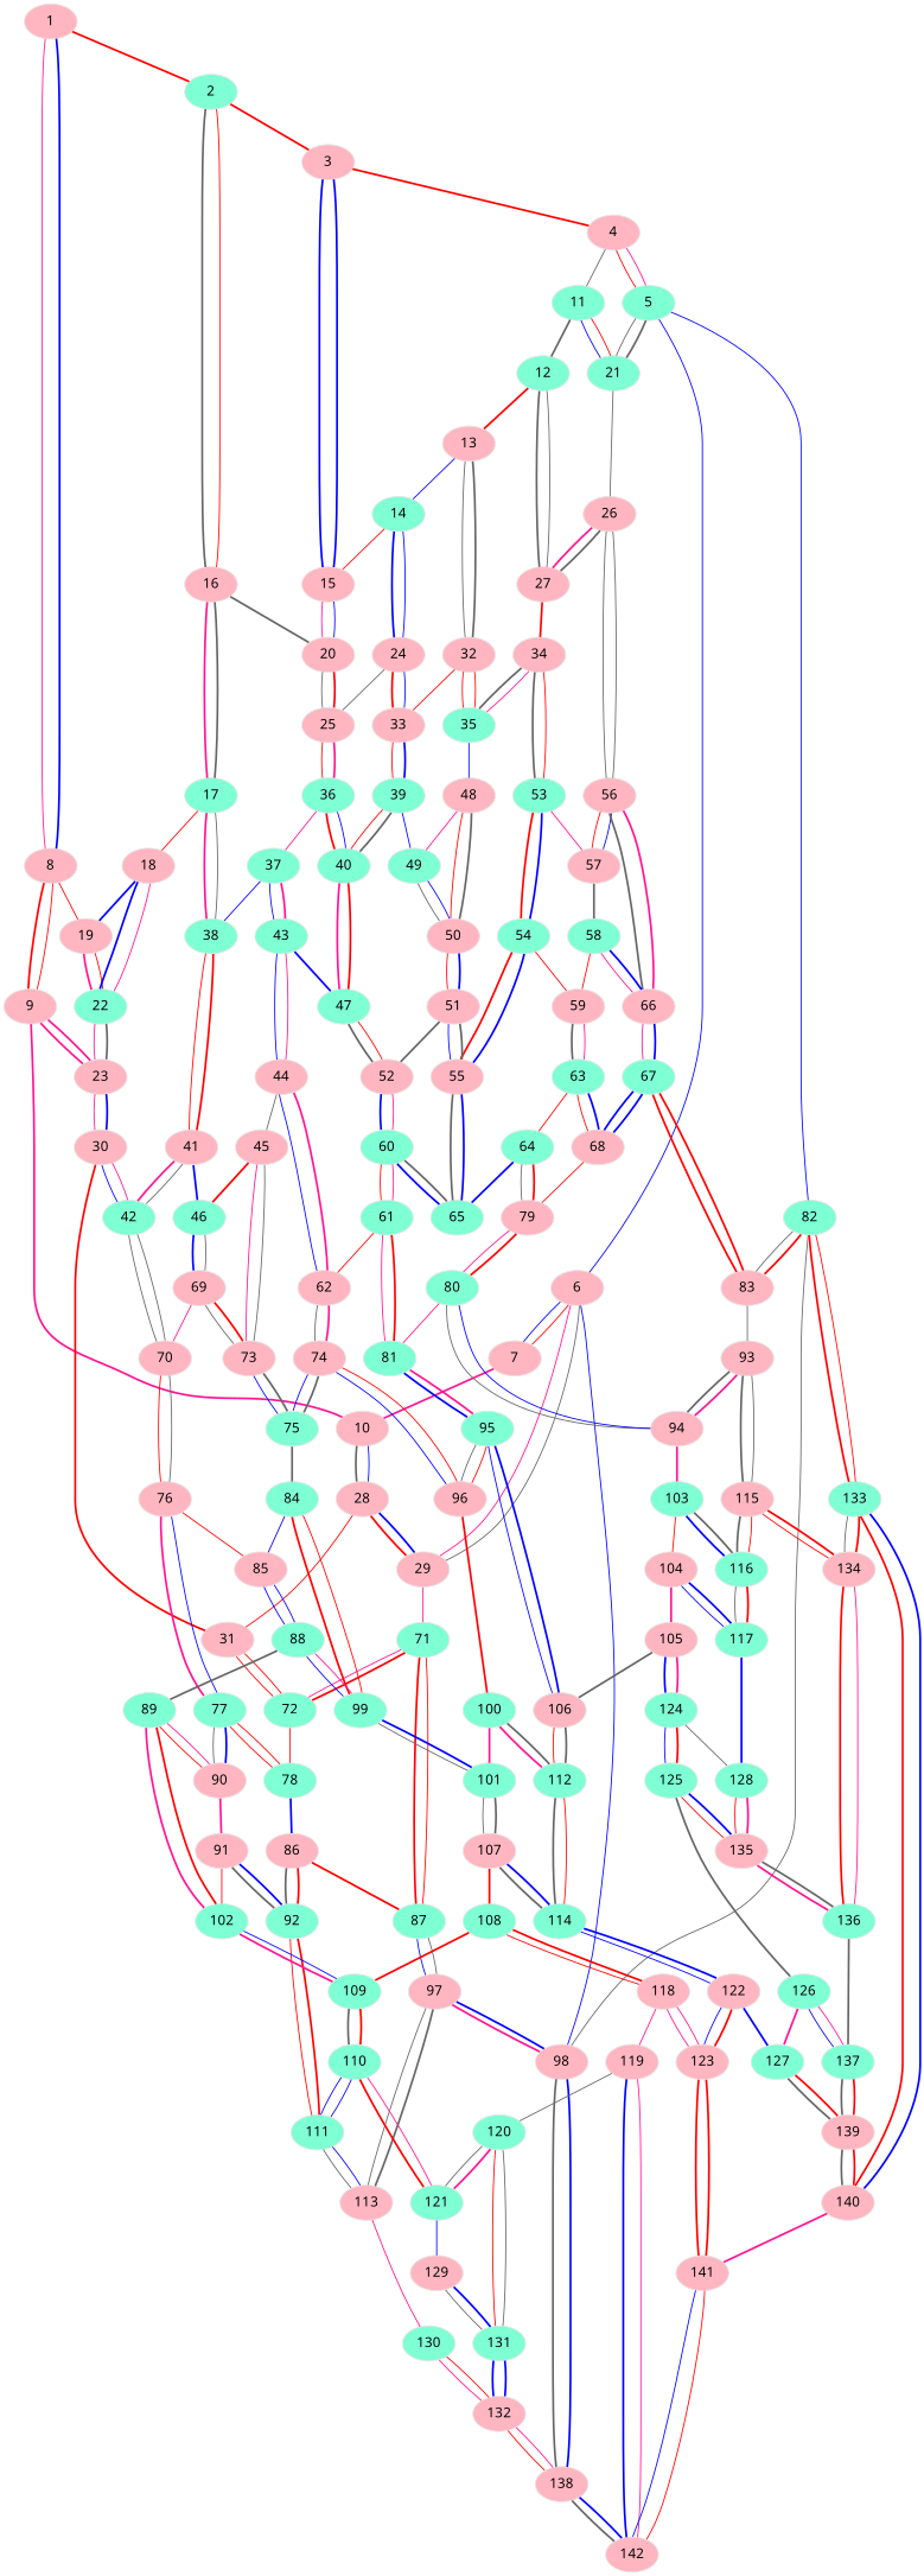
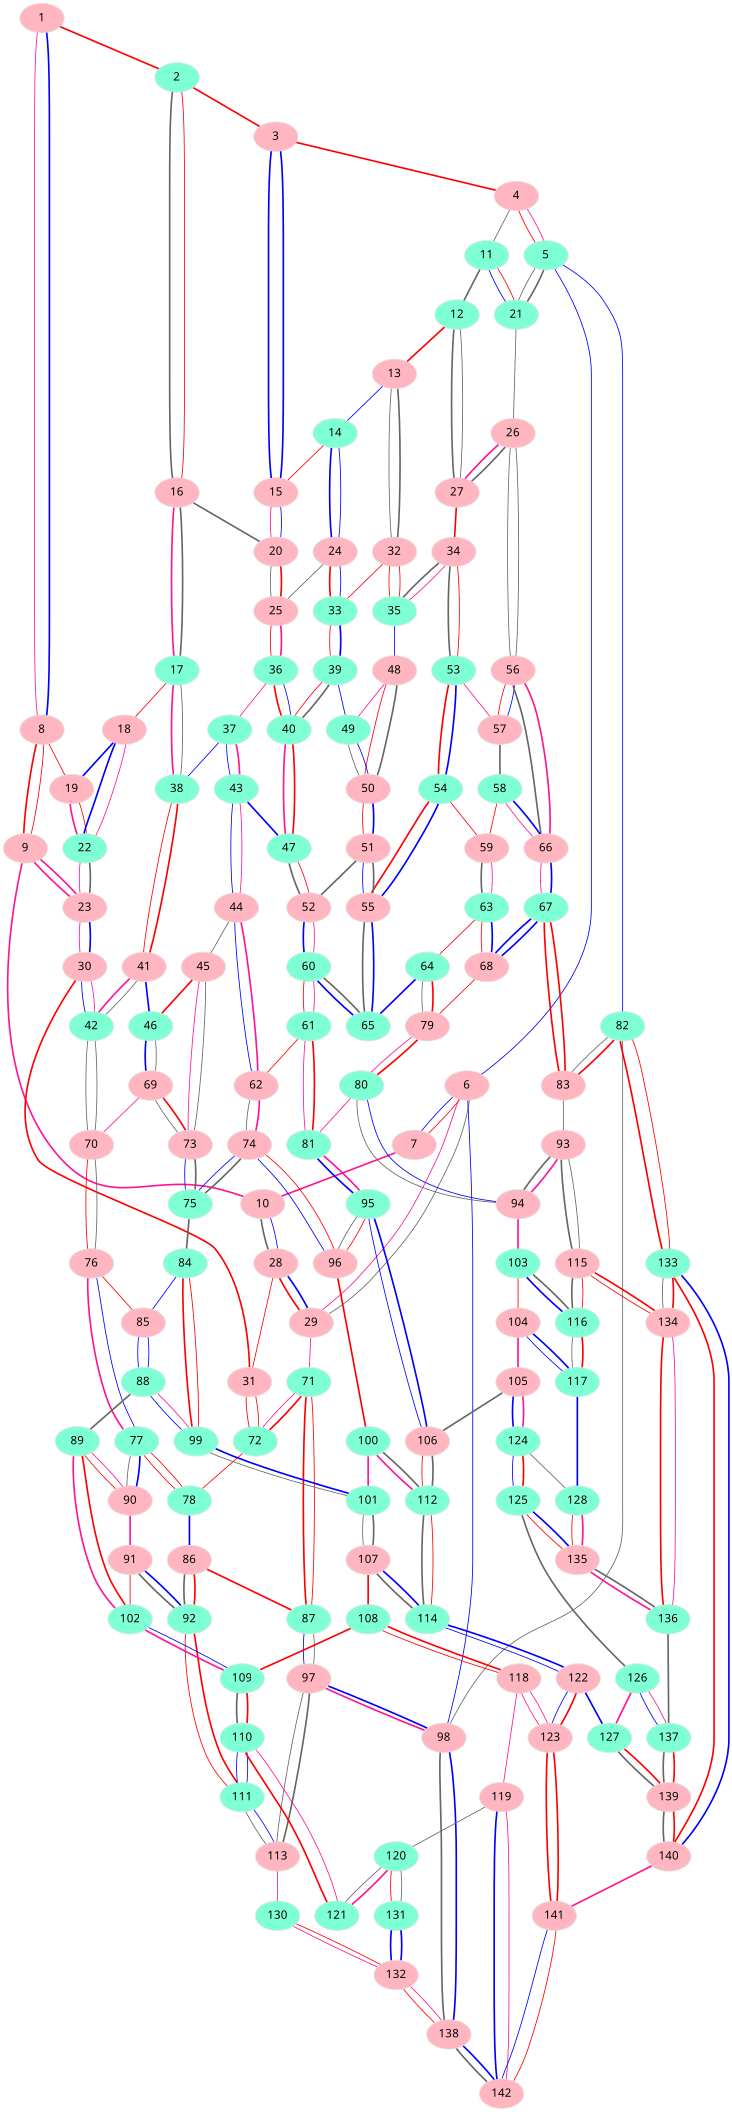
  graph {
    fontname="Noto Sans"
    node [color=gray90 fillcolor=lightpink fontname="Noto Sans" style=filled]
    edge [color=red fontname="Noto Sans" style=solid]
    2 [fillcolor=aquamarine]
    1
    8
    3
    16
    9
    19
    4
    15
    20
    17 [fillcolor=aquamarine]
    5 [fillcolor=aquamarine]
    11 [fillcolor=aquamarine]
    6
    21 [fillcolor=aquamarine]
    82 [fillcolor=aquamarine]
    12 [fillcolor=aquamarine]
    7
    29
    98
    26
    83
    133 [fillcolor=aquamarine]
    10
    71 [fillcolor=aquamarine]
    138
    28
    23
    22 [fillcolor=aquamarine]
    30
    31
    13
    27
    14 [fillcolor=aquamarine]
    32
    34
    24
-   33
+   33 [fillcolor=aquamarine]
    35 [fillcolor=aquamarine]
    25
    18
    38 [fillcolor=aquamarine]
    41
    36 [fillcolor=aquamarine]
    56
    42 [fillcolor=aquamarine]
    39 [fillcolor=aquamarine]
    37 [fillcolor=aquamarine]
    40 [fillcolor=aquamarine]
    57
    66
    53 [fillcolor=aquamarine]
    72 [fillcolor=aquamarine]
    87 [fillcolor=aquamarine]
    70
    78 [fillcolor=aquamarine]
    48
    49 [fillcolor=aquamarine]
    54 [fillcolor=aquamarine]
    50
    43 [fillcolor=aquamarine]
    47 [fillcolor=aquamarine]
    44
    46 [fillcolor=aquamarine]
    52
    69
    76
    45
    62
    73
    74
    75 [fillcolor=aquamarine]
    60 [fillcolor=aquamarine]
    51
    55
    65 [fillcolor=aquamarine]
    61 [fillcolor=aquamarine]
    59
    58 [fillcolor=aquamarine]
    63 [fillcolor=aquamarine]
    67 [fillcolor=aquamarine]
    64 [fillcolor=aquamarine]
    68
    81 [fillcolor=aquamarine]
    95 [fillcolor=aquamarine]
    96
    79
    80 [fillcolor=aquamarine]
    93
    77 [fillcolor=aquamarine]
    85
    97
    86
    84 [fillcolor=aquamarine]
    100 [fillcolor=aquamarine]
    99 [fillcolor=aquamarine]
    90
    88 [fillcolor=aquamarine]
    91
    92 [fillcolor=aquamarine]
    94
    103 [fillcolor=aquamarine]
    106
    134
    140
    115
    101 [fillcolor=aquamarine]
    89 [fillcolor=aquamarine]
    111 [fillcolor=aquamarine]
    113
    102 [fillcolor=aquamarine]
    109 [fillcolor=aquamarine]
    116 [fillcolor=aquamarine]
    104
    112 [fillcolor=aquamarine]
    130 [fillcolor=aquamarine]
    142
    107
    114 [fillcolor=aquamarine]
    108 [fillcolor=aquamarine]
    110 [fillcolor=aquamarine]
    105
    117 [fillcolor=aquamarine]
    124 [fillcolor=aquamarine]
    128 [fillcolor=aquamarine]
    125 [fillcolor=aquamarine]
    118
    122
    119
    123
    121 [fillcolor=aquamarine]
-   129
    132
    127 [fillcolor=aquamarine]
    136 [fillcolor=aquamarine]
    135
    120 [fillcolor=aquamarine]
    141
    131 [fillcolor=aquamarine]
    139
    126 [fillcolor=aquamarine]
    137 [fillcolor=aquamarine]
    2 -- 3 [style=bold]
    2 -- 16 [color=gray40 style=bold]
    2 -- 16
    1 -- 2 [style=bold]
    1 -- 8 [color=deeppink]
    1 -- 8 [color=blue style=bold]
    8 -- 9 [style=bold]
    8 -- 9
    8 -- 19
    3 -- 4 [style=bold]
    3 -- 15 [color=blue style=bold]
    3 -- 15 [color=blue style=bold]
    16 -- 20 [color=gray40 style=bold]
    16 -- 17 [color=deeppink style=bold]
    16 -- 17 [color=gray40 style=bold]
    9 -- 10 [color=deeppink style=bold]
    9 -- 23 [color=deeppink style=bold]
    9 -- 23 [color=deeppink style=bold]
    19 -- 22 [color=deeppink style=bold]
    19 -- 22
    4 -- 5
    4 -- 5 [color=deeppink]
    4 -- 11 [color=gray40]
    15 -- 20 [color=deeppink]
    15 -- 20 [color=blue]
    20 -- 25 [color=gray40]
    20 -- 25 [style=bold]
    17 -- 18
    17 -- 38 [color=deeppink style=bold]
    17 -- 38 [color=gray40]
    5 -- 6 [color=blue]
    5 -- 21 [color=gray40]
    5 -- 21 [color=gray40 style=bold]
    5 -- 82 [color=blue]
    11 -- 21 [color=blue]
    11 -- 21
    11 -- 12 [color=gray40 style=bold]
    6 -- 7 [color=blue]
    6 -- 7
    6 -- 29 [color=deeppink]
    6 -- 29 [color=gray40]
    6 -- 98 [color=blue]
    21 -- 26 [color=gray40]
    82 -- 98 [color=gray40]
    82 -- 83 [color=gray40]
    82 -- 83 [style=bold]
    82 -- 133 [style=bold]
    82 -- 133
    12 -- 13 [style=bold]
    12 -- 27 [color=gray40 style=bold]
    12 -- 27 [color=gray40]
    7 -- 10 [color=deeppink style=bold]
    29 -- 71 [color=deeppink]
    98 -- 138 [color=gray40 style=bold]
    98 -- 138 [color=blue style=bold]
    26 -- 27 [color=deeppink style=bold]
    26 -- 27 [color=gray40 style=bold]
    26 -- 56 [color=gray40]
    26 -- 56 [color=gray40]
    83 -- 93 [color=gray40]
    133 -- 134 [color=gray40]
    133 -- 134 [style=bold]
    133 -- 140 [style=bold]
    133 -- 140 [color=blue style=bold]
    10 -- 28 [color=gray40 style=bold]
    10 -- 28 [color=blue]
    71 -- 72 [color=deeppink]
    71 -- 72 [style=bold]
    71 -- 87 [style=bold]
    71 -- 87
    138 -- 142 [color=gray40 style=bold]
    138 -- 142 [color=blue style=bold]
    28 -- 29 [style=bold]
    28 -- 29 [color=blue style=bold]
    28 -- 31
    23 -- 30 [color=deeppink]
    23 -- 30 [color=blue style=bold]
    22 -- 23 [color=deeppink]
    22 -- 23 [color=gray40 style=bold]
    30 -- 31 [style=bold]
    30 -- 42 [color=blue]
    30 -- 42 [color=deeppink]
    31 -- 72
    31 -- 72
    13 -- 14 [color=blue]
    13 -- 32 [color=gray40]
    13 -- 32 [color=gray40 style=bold]
    27 -- 34 [style=bold]
    14 -- 15
    14 -- 24 [color=blue style=bold]
    14 -- 24 [color=blue]
    32 -- 33
    32 -- 35
    32 -- 35
    34 -- 35 [color=gray40 style=bold]
    34 -- 35 [color=deeppink]
    34 -- 53 [color=gray40 style=bold]
    34 -- 53
    24 -- 33 [style=bold]
    24 -- 33 [color=blue]
    24 -- 25 [color=gray40]
    33 -- 39
    33 -- 39 [color=blue style=bold]
    35 -- 48 [color=blue]
    25 -- 36
    25 -- 36 [color=deeppink style=bold]
    18 -- 19 [color=blue style=bold]
    18 -- 22 [color=blue style=bold]
    18 -- 22 [color=deeppink]
    38 -- 41
    38 -- 41 [style=bold]
    41 -- 42 [color=deeppink style=bold]
    41 -- 42 [color=gray40]
    41 -- 46 [color=blue style=bold]
    36 -- 37 [color=deeppink]
    36 -- 40 [style=bold]
    36 -- 40 [color=blue]
    56 -- 57
    56 -- 57 [color=blue]
    56 -- 66 [color=gray40 style=bold]
    56 -- 66 [color=deeppink style=bold]
    42 -- 70 [color=gray40]
    42 -- 70 [color=gray40]
    39 -- 40
    39 -- 40 [color=gray40 style=bold]
    39 -- 49 [color=blue]
    37 -- 38 [color=blue]
    37 -- 43 [color=blue]
    37 -- 43 [color=deeppink style=bold]
    40 -- 47 [color=deeppink style=bold]
    40 -- 47 [style=bold]
    57 -- 58 [color=gray40 style=bold]
    66 -- 67 [color=deeppink]
    66 -- 67 [color=blue style=bold]
    53 -- 57 [color=deeppink]
    53 -- 54 [style=bold]
    53 -- 54 [color=blue style=bold]
    72 -- 78
    87 -- 97 [color=blue]
    87 -- 97 [color=gray40]
    70 -- 76
    70 -- 76 [color=gray40]
    78 -- 86 [color=blue style=bold]
    48 -- 49 [color=deeppink]
    48 -- 50
    48 -- 50 [color=gray40 style=bold]
    49 -- 50 [color=gray40]
    49 -- 50 [color=blue]
    54 -- 55 [style=bold]
    54 -- 55 [color=blue style=bold]
    54 -- 59
    50 -- 51
    50 -- 51 [color=blue style=bold]
    43 -- 47 [color=blue style=bold]
    43 -- 44 [color=blue]
    43 -- 44 [color=deeppink]
    47 -- 52 [color=gray40 style=bold]
    47 -- 52
    44 -- 45 [color=gray40]
    44 -- 62 [color=blue]
    44 -- 62 [color=deeppink style=bold]
    46 -- 69 [color=blue style=bold]
    46 -- 69 [color=gray40]
    52 -- 60 [color=blue style=bold]
    52 -- 60 [color=deeppink]
    69 -- 70 [color=deeppink]
    69 -- 73 [color=gray40]
    69 -- 73 [style=bold]
    76 -- 77 [color=deeppink style=bold]
    76 -- 77 [color=blue]
    76 -- 85
    45 -- 46 [style=bold]
    45 -- 73 [color=deeppink]
    45 -- 73 [color=gray40]
    62 -- 74 [color=gray40]
    62 -- 74 [color=deeppink style=bold]
    73 -- 75 [color=blue]
    73 -- 75 [color=gray40 style=bold]
    74 -- 75 [color=blue]
    74 -- 75 [color=gray40 style=bold]
    74 -- 96 [color=blue]
    74 -- 96
    75 -- 84 [color=gray40 style=bold]
    60 -- 65 [color=blue style=bold]
    60 -- 65 [color=gray40 style=bold]
    60 -- 61
    60 -- 61 [color=deeppink]
    51 -- 52 [color=gray40 style=bold]
    51 -- 55 [color=blue]
    51 -- 55 [color=gray40 style=bold]
    55 -- 65 [color=gray40 style=bold]
    55 -- 65 [color=blue style=bold]
    61 -- 62
    61 -- 81 [color=deeppink]
    61 -- 81 [style=bold]
    59 -- 63 [color=gray40 style=bold]
    59 -- 63 [color=deeppink]
    58 -- 66 [color=deeppink]
    58 -- 66 [color=blue style=bold]
    58 -- 59
    63 -- 64
    63 -- 68
    63 -- 68 [color=blue style=bold]
    67 -- 83 [style=bold]
    67 -- 83 [style=bold]
    67 -- 68 [color=blue style=bold]
    67 -- 68 [color=blue style=bold]
    64 -- 65 [color=blue style=bold]
    64 -- 79 [color=gray40]
    64 -- 79 [style=bold]
    68 -- 79
    81 -- 95 [color=blue style=bold]
    81 -- 95 [color=deeppink style=bold]
    95 -- 96 [color=gray40]
    95 -- 96
    95 -- 106 [color=blue]
    95 -- 106 [color=blue style=bold]
    96 -- 100 [style=bold]
    79 -- 80 [color=deeppink]
    79 -- 80 [style=bold]
    80 -- 81 [color=deeppink]
    80 -- 94 [color=gray40]
    80 -- 94 [color=blue]
    93 -- 94 [color=gray40 style=bold]
    93 -- 94 [color=deeppink style=bold]
    93 -- 115 [color=gray40 style=bold]
    93 -- 115 [color=gray40]
    77 -- 78
    77 -- 78
    77 -- 90 [color=gray40]
    77 -- 90 [color=blue style=bold]
    85 -- 88 [color=blue]
    85 -- 88 [color=blue]
    97 -- 98 [color=deeppink style=bold]
    97 -- 98 [color=blue style=bold]
    97 -- 113 [color=gray40]
    97 -- 113 [color=gray40 style=bold]
    86 -- 87 [style=bold]
    86 -- 92 [color=gray40 style=bold]
    86 -- 92 [style=bold]
    84 -- 85 [color=blue]
    84 -- 99 [style=bold]
    84 -- 99
    100 -- 101 [color=deeppink style=bold]
    100 -- 112 [color=deeppink style=bold]
    100 -- 112 [color=gray40 style=bold]
    99 -- 101 [color=gray40]
    99 -- 101 [color=blue style=bold]
    90 -- 91 [color=deeppink style=bold]
    88 -- 99 [color=blue]
    88 -- 99 [color=deeppink]
    88 -- 89 [color=gray40 style=bold]
    91 -- 92 [color=gray40 style=bold]
    91 -- 92 [color=blue style=bold]
    91 -- 102
    92 -- 111
    92 -- 111 [style=bold]
    94 -- 103 [color=deeppink style=bold]
    103 -- 116 [color=blue style=bold]
    103 -- 116 [color=gray40 style=bold]
    103 -- 104
    106 -- 112
    106 -- 112 [color=gray40 style=bold]
    134 -- 136 [style=bold]
    134 -- 136 [color=deeppink]
    140 -- 141 [color=deeppink style=bold]
    115 -- 134
    115 -- 134 [style=bold]
    115 -- 116 [color=gray40 style=bold]
    115 -- 116
    101 -- 107 [color=gray40]
    101 -- 107 [color=gray40 style=bold]
    89 -- 90
    89 -- 90 [color=deeppink]
    89 -- 102 [color=deeppink style=bold]
    89 -- 102 [style=bold]
    111 -- 113 [color=gray40]
    111 -- 113 [color=blue]
    113 -- 130 [color=deeppink]
    102 -- 109 [color=deeppink style=bold]
    102 -- 109 [color=blue]
    109 -- 110 [color=gray40 style=bold]
    109 -- 110 [style=bold]
    116 -- 117 [color=gray40]
    116 -- 117 [style=bold]
    104 -- 105 [color=deeppink style=bold]
    104 -- 117 [color=blue]
    104 -- 117 [color=blue style=bold]
    112 -- 114 [color=gray40 style=bold]
    112 -- 114
    130 -- 132 [color=deeppink]
    130 -- 132
    107 -- 114 [color=gray40 style=bold]
    107 -- 114 [color=blue style=bold]
    107 -- 108 [style=bold]
    114 -- 122 [color=blue]
    114 -- 122 [color=blue style=bold]
    108 -- 109 [style=bold]
    108 -- 118
    108 -- 118 [style=bold]
    110 -- 111 [color=blue]
    110 -- 111 [color=blue]
    110 -- 121 [style=bold]
    110 -- 121 [color=deeppink]
    105 -- 106 [color=gray40 style=bold]
    105 -- 124 [color=blue style=bold]
    105 -- 124 [color=deeppink style=bold]
    117 -- 128 [color=blue style=bold]
    124 -- 128 [color=gray40]
    124 -- 125 [color=blue]
    124 -- 125 [style=bold]
    128 -- 135
    128 -- 135 [color=deeppink style=bold]
    125 -- 135
    125 -- 135 [color=blue style=bold]
    125 -- 126 [color=gray40 style=bold]
    118 -- 119 [color=deeppink]
    118 -- 123 [color=deeppink]
    118 -- 123 [color=deeppink]
    122 -- 123 [color=blue]
    122 -- 123 [style=bold]
    122 -- 127 [color=blue style=bold]
    119 -- 142 [color=blue style=bold]
    119 -- 142 [color=deeppink]
    119 -- 120 [color=gray40]
    123 -- 141 [style=bold]
    123 -- 141 [style=bold]
-   121 -- 129 [color=blue]
-   129 -- 131 [color=gray40]
-   129 -- 131 [color=blue style=bold]
    132 -- 138
    132 -- 138 [color=deeppink]
    127 -- 139 [color=gray40 style=bold]
    127 -- 139 [style=bold]
    136 -- 137 [color=gray40 style=bold]
    135 -- 136 [color=deeppink style=bold]
    135 -- 136 [color=gray40 style=bold]
    120 -- 121 [color=gray40]
    120 -- 121 [color=deeppink style=bold]
    120 -- 131
    120 -- 131 [color=gray40]
    141 -- 142 [color=blue]
    141 -- 142
    131 -- 132 [color=blue style=bold]
    131 -- 132 [color=blue style=bold]
    139 -- 140 [color=gray40 style=bold]
    139 -- 140 [style=bold]
    126 -- 127 [color=deeppink style=bold]
    126 -- 137 [color=blue]
    126 -- 137 [color=deeppink]
    137 -- 139 [color=gray40 style=bold]
    137 -- 139 [style=bold]
  }
